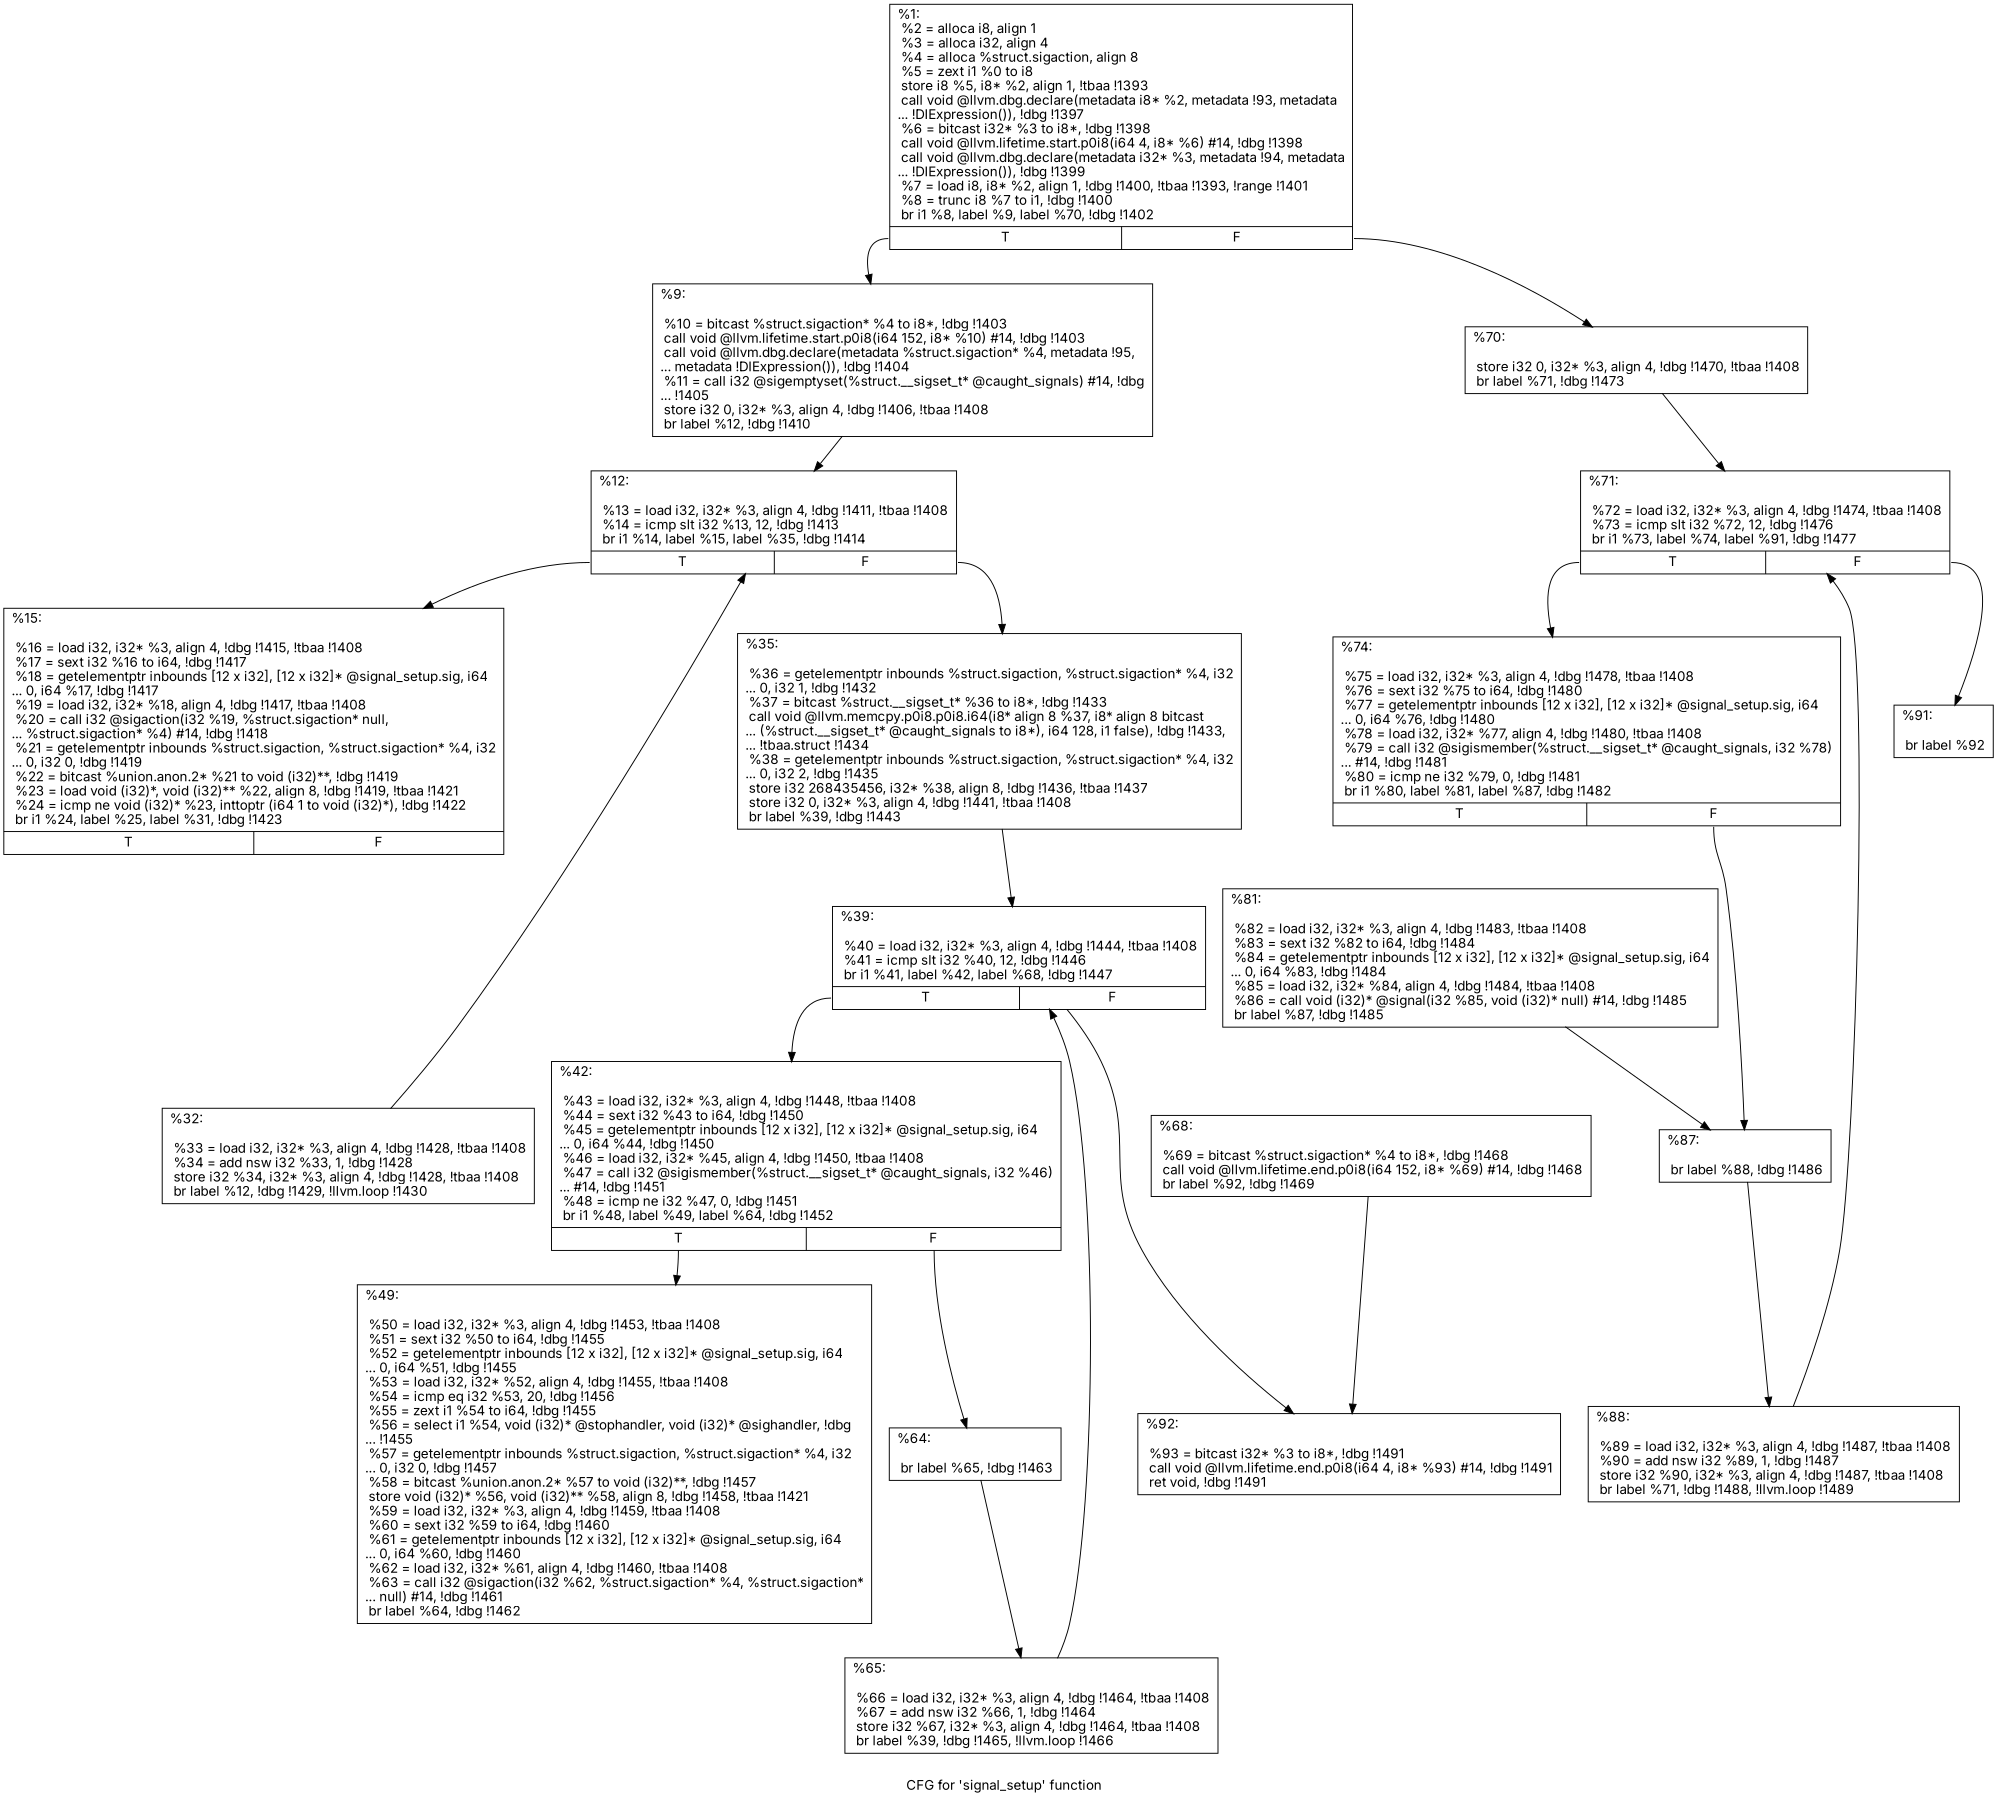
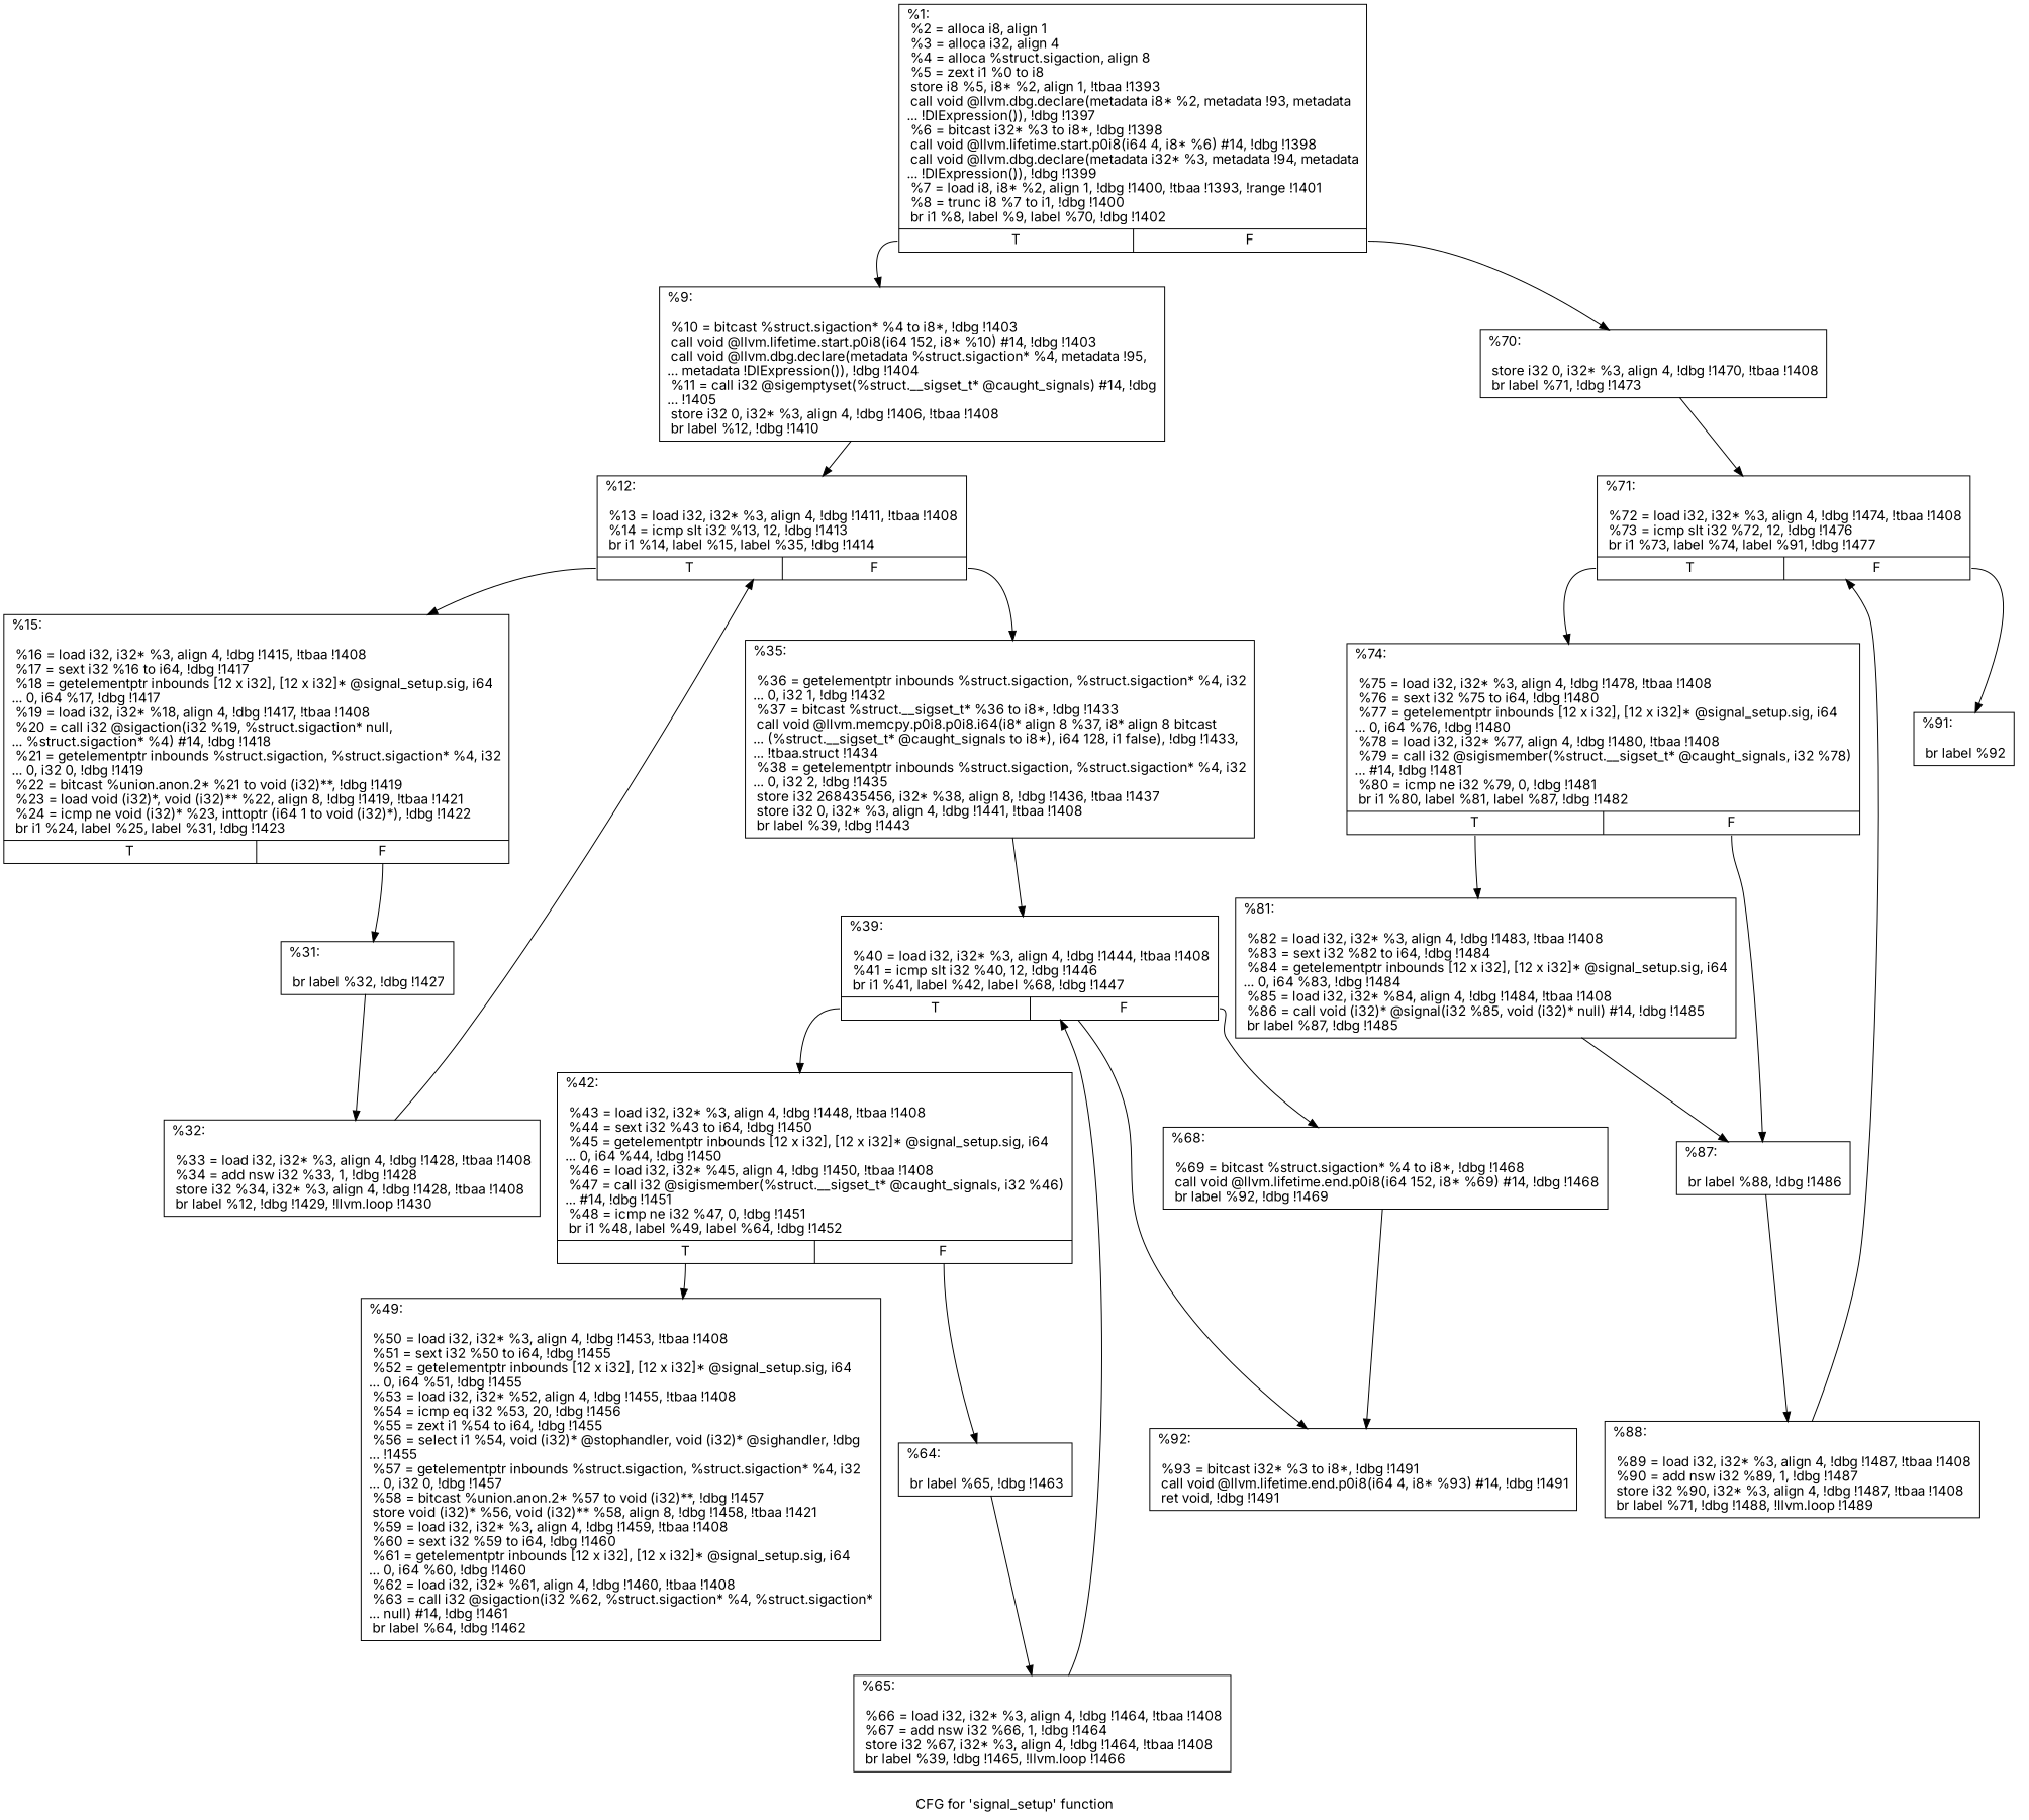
  digraph {
    fontname=Inter
    label="CFG for 'signal_setup' function"
    node [fontname=Inter shape=record]
    edge [fontname=Inter]
    n1 [label="{%1:\l  %2 = alloca i8, align 1\l  %3 = alloca i32, align 4\l  %4 = alloca %struct.sigaction, align 8\l  %5 = zext i1 %0 to i8\l  store i8 %5, i8* %2, align 1, !tbaa !1393\l  call void @llvm.dbg.declare(metadata i8* %2, metadata !93, metadata\l... !DIExpression()), !dbg !1397\l  %6 = bitcast i32* %3 to i8*, !dbg !1398\l  call void @llvm.lifetime.start.p0i8(i64 4, i8* %6) #14, !dbg !1398\l  call void @llvm.dbg.declare(metadata i32* %3, metadata !94, metadata\l... !DIExpression()), !dbg !1399\l  %7 = load i8, i8* %2, align 1, !dbg !1400, !tbaa !1393, !range !1401\l  %8 = trunc i8 %7 to i1, !dbg !1400\l  br i1 %8, label %9, label %70, !dbg !1402\l|{<s0>T|<s1>F}}"]
    n2 [label="{%9:\l\l  %10 = bitcast %struct.sigaction* %4 to i8*, !dbg !1403\l  call void @llvm.lifetime.start.p0i8(i64 152, i8* %10) #14, !dbg !1403\l  call void @llvm.dbg.declare(metadata %struct.sigaction* %4, metadata !95,\l... metadata !DIExpression()), !dbg !1404\l  %11 = call i32 @sigemptyset(%struct.__sigset_t* @caught_signals) #14, !dbg\l... !1405\l  store i32 0, i32* %3, align 4, !dbg !1406, !tbaa !1408\l  br label %12, !dbg !1410\l}"]
    n3 [label="{%70:\l\l  store i32 0, i32* %3, align 4, !dbg !1470, !tbaa !1408\l  br label %71, !dbg !1473\l}"]
    n4 [label="{%12:\l\l  %13 = load i32, i32* %3, align 4, !dbg !1411, !tbaa !1408\l  %14 = icmp slt i32 %13, 12, !dbg !1413\l  br i1 %14, label %15, label %35, !dbg !1414\l|{<s0>T|<s1>F}}"]
    n5 [label="{%71:\l\l  %72 = load i32, i32* %3, align 4, !dbg !1474, !tbaa !1408\l  %73 = icmp slt i32 %72, 12, !dbg !1476\l  br i1 %73, label %74, label %91, !dbg !1477\l|{<s0>T|<s1>F}}"]
    n6 [label="{%15:\l\l  %16 = load i32, i32* %3, align 4, !dbg !1415, !tbaa !1408\l  %17 = sext i32 %16 to i64, !dbg !1417\l  %18 = getelementptr inbounds [12 x i32], [12 x i32]* @signal_setup.sig, i64\l... 0, i64 %17, !dbg !1417\l  %19 = load i32, i32* %18, align 4, !dbg !1417, !tbaa !1408\l  %20 = call i32 @sigaction(i32 %19, %struct.sigaction* null,\l... %struct.sigaction* %4) #14, !dbg !1418\l  %21 = getelementptr inbounds %struct.sigaction, %struct.sigaction* %4, i32\l... 0, i32 0, !dbg !1419\l  %22 = bitcast %union.anon.2* %21 to void (i32)**, !dbg !1419\l  %23 = load void (i32)*, void (i32)** %22, align 8, !dbg !1419, !tbaa !1421\l  %24 = icmp ne void (i32)* %23, inttoptr (i64 1 to void (i32)*), !dbg !1422\l  br i1 %24, label %25, label %31, !dbg !1423\l|{<s0>T|<s1>F}}"]
    n7 [label="{%35:\l\l  %36 = getelementptr inbounds %struct.sigaction, %struct.sigaction* %4, i32\l... 0, i32 1, !dbg !1432\l  %37 = bitcast %struct.__sigset_t* %36 to i8*, !dbg !1433\l  call void @llvm.memcpy.p0i8.p0i8.i64(i8* align 8 %37, i8* align 8 bitcast\l... (%struct.__sigset_t* @caught_signals to i8*), i64 128, i1 false), !dbg !1433,\l... !tbaa.struct !1434\l  %38 = getelementptr inbounds %struct.sigaction, %struct.sigaction* %4, i32\l... 0, i32 2, !dbg !1435\l  store i32 268435456, i32* %38, align 8, !dbg !1436, !tbaa !1437\l  store i32 0, i32* %3, align 4, !dbg !1441, !tbaa !1408\l  br label %39, !dbg !1443\l}"]
    n8 [label="{%74:\l\l  %75 = load i32, i32* %3, align 4, !dbg !1478, !tbaa !1408\l  %76 = sext i32 %75 to i64, !dbg !1480\l  %77 = getelementptr inbounds [12 x i32], [12 x i32]* @signal_setup.sig, i64\l... 0, i64 %76, !dbg !1480\l  %78 = load i32, i32* %77, align 4, !dbg !1480, !tbaa !1408\l  %79 = call i32 @sigismember(%struct.__sigset_t* @caught_signals, i32 %78)\l... #14, !dbg !1481\l  %80 = icmp ne i32 %79, 0, !dbg !1481\l  br i1 %80, label %81, label %87, !dbg !1482\l|{<s0>T|<s1>F}}"]
    n9 [label="{%91:\l\l  br label %92\l}"]
+   n10 [label="{%31:\l\l  br label %32, !dbg !1427\l}"]
    n11 [label="{%39:\l\l  %40 = load i32, i32* %3, align 4, !dbg !1444, !tbaa !1408\l  %41 = icmp slt i32 %40, 12, !dbg !1446\l  br i1 %41, label %42, label %68, !dbg !1447\l|{<s0>T|<s1>F}}"]
    n12 [label="{%32:\l\l  %33 = load i32, i32* %3, align 4, !dbg !1428, !tbaa !1408\l  %34 = add nsw i32 %33, 1, !dbg !1428\l  store i32 %34, i32* %3, align 4, !dbg !1428, !tbaa !1408\l  br label %12, !dbg !1429, !llvm.loop !1430\l}"]
    n13 [label="{%42:\l\l  %43 = load i32, i32* %3, align 4, !dbg !1448, !tbaa !1408\l  %44 = sext i32 %43 to i64, !dbg !1450\l  %45 = getelementptr inbounds [12 x i32], [12 x i32]* @signal_setup.sig, i64\l... 0, i64 %44, !dbg !1450\l  %46 = load i32, i32* %45, align 4, !dbg !1450, !tbaa !1408\l  %47 = call i32 @sigismember(%struct.__sigset_t* @caught_signals, i32 %46)\l... #14, !dbg !1451\l  %48 = icmp ne i32 %47, 0, !dbg !1451\l  br i1 %48, label %49, label %64, !dbg !1452\l|{<s0>T|<s1>F}}"]
    n14 [label="{%68:\l\l  %69 = bitcast %struct.sigaction* %4 to i8*, !dbg !1468\l  call void @llvm.lifetime.end.p0i8(i64 152, i8* %69) #14, !dbg !1468\l  br label %92, !dbg !1469\l}"]
    n15 [label="{%92:\l\l  %93 = bitcast i32* %3 to i8*, !dbg !1491\l  call void @llvm.lifetime.end.p0i8(i64 4, i8* %93) #14, !dbg !1491\l  ret void, !dbg !1491\l}"]
    n16 [label="{%49:\l\l  %50 = load i32, i32* %3, align 4, !dbg !1453, !tbaa !1408\l  %51 = sext i32 %50 to i64, !dbg !1455\l  %52 = getelementptr inbounds [12 x i32], [12 x i32]* @signal_setup.sig, i64\l... 0, i64 %51, !dbg !1455\l  %53 = load i32, i32* %52, align 4, !dbg !1455, !tbaa !1408\l  %54 = icmp eq i32 %53, 20, !dbg !1456\l  %55 = zext i1 %54 to i64, !dbg !1455\l  %56 = select i1 %54, void (i32)* @stophandler, void (i32)* @sighandler, !dbg\l... !1455\l  %57 = getelementptr inbounds %struct.sigaction, %struct.sigaction* %4, i32\l... 0, i32 0, !dbg !1457\l  %58 = bitcast %union.anon.2* %57 to void (i32)**, !dbg !1457\l  store void (i32)* %56, void (i32)** %58, align 8, !dbg !1458, !tbaa !1421\l  %59 = load i32, i32* %3, align 4, !dbg !1459, !tbaa !1408\l  %60 = sext i32 %59 to i64, !dbg !1460\l  %61 = getelementptr inbounds [12 x i32], [12 x i32]* @signal_setup.sig, i64\l... 0, i64 %60, !dbg !1460\l  %62 = load i32, i32* %61, align 4, !dbg !1460, !tbaa !1408\l  %63 = call i32 @sigaction(i32 %62, %struct.sigaction* %4, %struct.sigaction*\l... null) #14, !dbg !1461\l  br label %64, !dbg !1462\l}"]
    n17 [label="{%64:\l\l  br label %65, !dbg !1463\l}"]
    n18 [label="{%65:\l\l  %66 = load i32, i32* %3, align 4, !dbg !1464, !tbaa !1408\l  %67 = add nsw i32 %66, 1, !dbg !1464\l  store i32 %67, i32* %3, align 4, !dbg !1464, !tbaa !1408\l  br label %39, !dbg !1465, !llvm.loop !1466\l}"]
    n19 [label="{%81:\l\l  %82 = load i32, i32* %3, align 4, !dbg !1483, !tbaa !1408\l  %83 = sext i32 %82 to i64, !dbg !1484\l  %84 = getelementptr inbounds [12 x i32], [12 x i32]* @signal_setup.sig, i64\l... 0, i64 %83, !dbg !1484\l  %85 = load i32, i32* %84, align 4, !dbg !1484, !tbaa !1408\l  %86 = call void (i32)* @signal(i32 %85, void (i32)* null) #14, !dbg !1485\l  br label %87, !dbg !1485\l}"]
    n20 [label="{%87:\l\l  br label %88, !dbg !1486\l}"]
    n21 [label="{%88:\l\l  %89 = load i32, i32* %3, align 4, !dbg !1487, !tbaa !1408\l  %90 = add nsw i32 %89, 1, !dbg !1487\l  store i32 %90, i32* %3, align 4, !dbg !1487, !tbaa !1408\l  br label %71, !dbg !1488, !llvm.loop !1489\l}"]
    n1 -> n2 [tailport=s0]
    n1 -> n3 [tailport=s1]
    n2 -> n4
    n3 -> n5
    n4 -> n6 [tailport=s0]
    n4 -> n7 [tailport=s1]
    n5 -> n8 [tailport=s0]
    n5 -> n9 [tailport=s1]
+   n6 -> n10 [tailport=s1]
    n7 -> n11
+   n8 -> n19 [tailport=s0]
    n8 -> n20 [tailport=s1]
+   n10 -> n12
    n11 -> n13 [tailport=s0]
+   n11 -> n14 [tailport=s1]
    n11 -> n15
    n12 -> n4
    n13 -> n16 [tailport=s0]
    n13 -> n17 [tailport=s1]
    n14 -> n15
    n17 -> n18
    n18 -> n11
    n19 -> n20
    n20 -> n21
    n21 -> n5
  }
